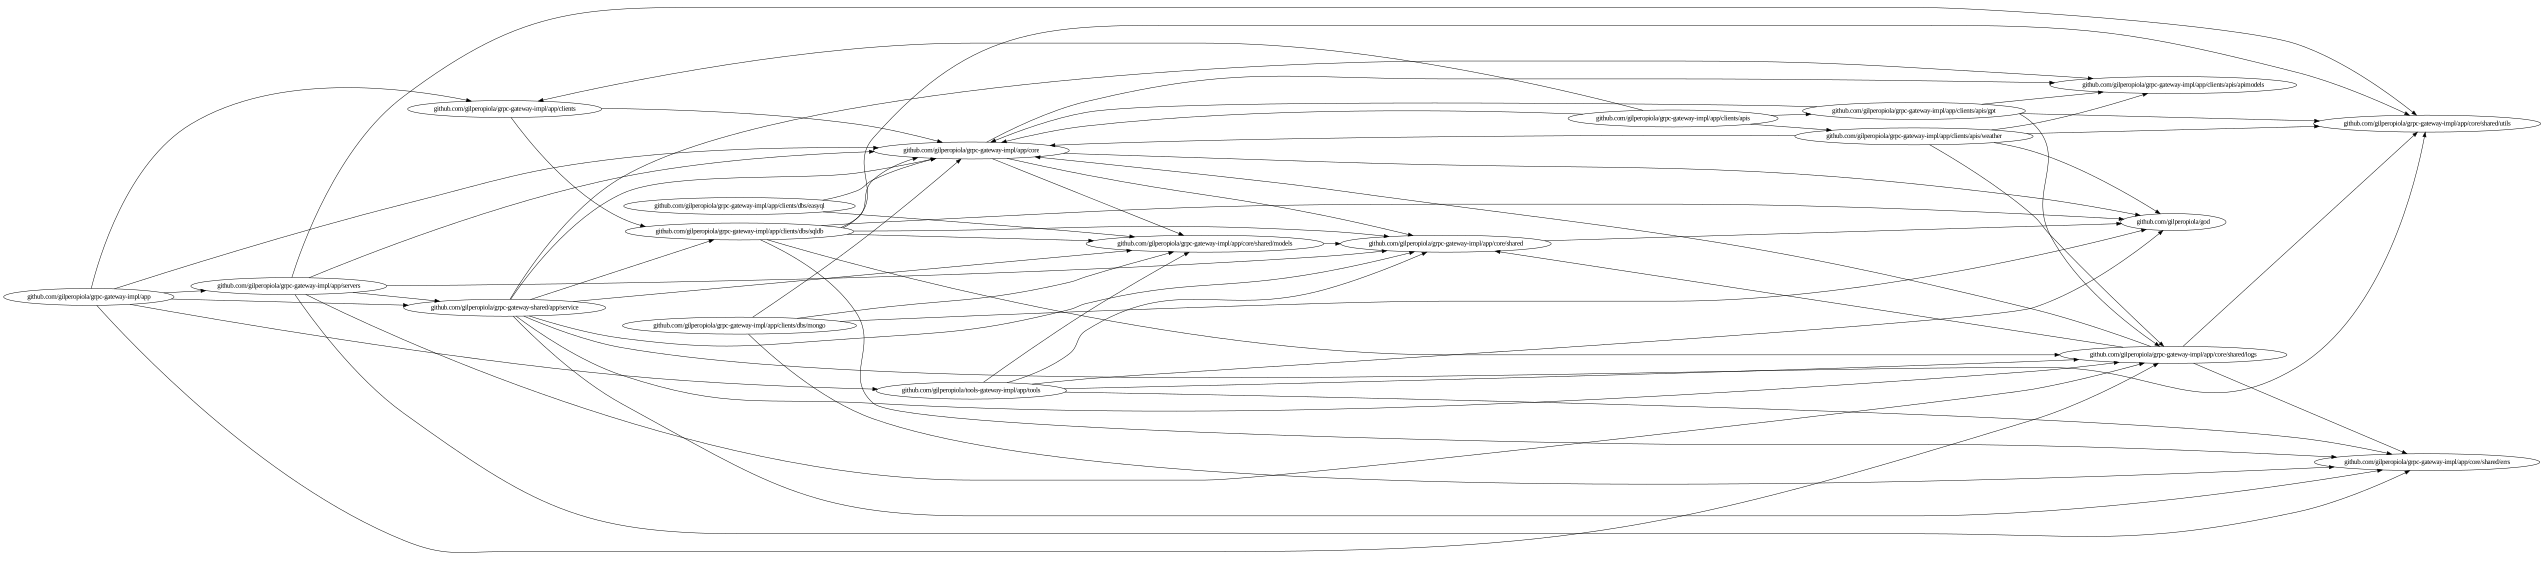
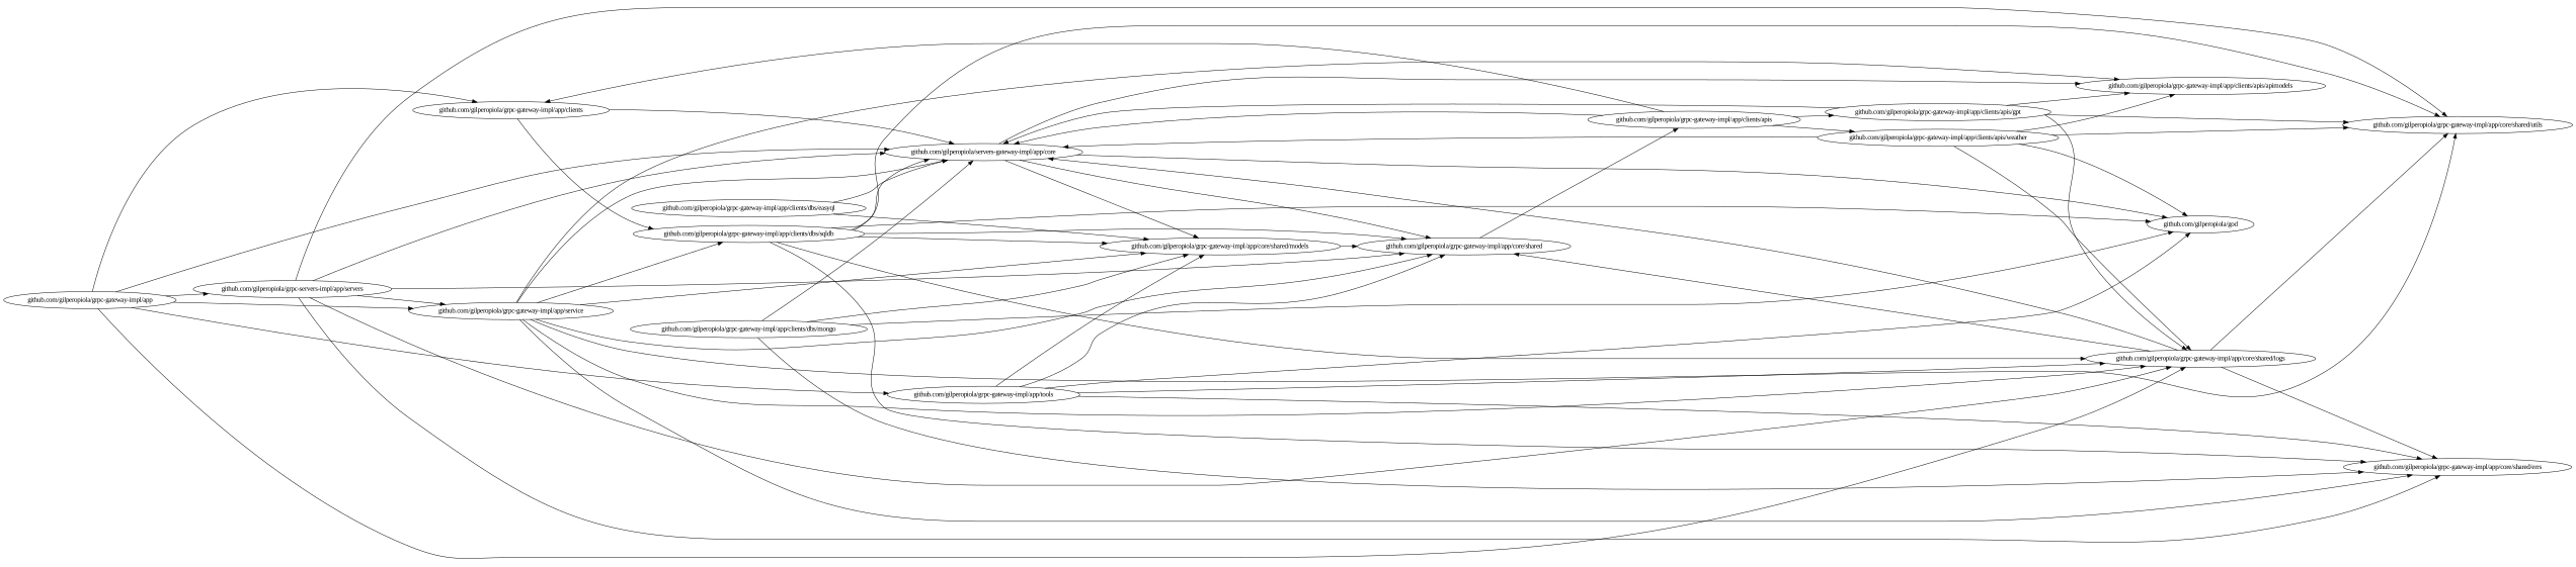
  digraph {
    fontname="Liberation Serif"
    rankdir=LR
    node [fontname="Liberation Serif"]
    edge [fontname="Liberation Serif"]
    "github.com/gilperopiola/grpc-gateway-impl/app"
    "github.com/gilperopiola/grpc-gateway-impl/app/clients"
-   "github.com/gilperopiola/grpc-gateway-impl/app/core"
+   "github.com/gilperopiola/grpc-gateway-impl/app/core" [label="github.com/gilperopiola/servers-gateway-impl/app/core"]
    "github.com/gilperopiola/grpc-gateway-impl/app/core/shared/logs"
-   "github.com/gilperopiola/grpc-gateway-impl/app/servers"
-   "github.com/gilperopiola/grpc-gateway-impl/app/service" [label="github.com/gilperopiola/grpc-gateway-shared/app/service"]
-   "github.com/gilperopiola/grpc-gateway-impl/app/tools" [label="github.com/gilperopiola/tools-gateway-impl/app/tools"]
+   "github.com/gilperopiola/grpc-gateway-impl/app/servers" [label="github.com/gilperopiola/grpc-servers-impl/app/servers"]
+   "github.com/gilperopiola/grpc-gateway-impl/app/service"
+   "github.com/gilperopiola/grpc-gateway-impl/app/tools"
    "github.com/gilperopiola/grpc-gateway-impl/app/clients/dbs/sqldb"
    "github.com/gilperopiola/grpc-gateway-impl/app/clients/apis/apimodels"
    "github.com/gilperopiola/god"
    "github.com/gilperopiola/grpc-gateway-impl/app/core/shared/models"
    "github.com/gilperopiola/grpc-gateway-impl/app/core/shared"
    "github.com/gilperopiola/grpc-gateway-impl/app/core/shared/utils"
    "github.com/gilperopiola/grpc-gateway-impl/app/core/shared/errs"
    "github.com/gilperopiola/grpc-gateway-impl/app/clients/apis"
    "github.com/gilperopiola/grpc-gateway-impl/app/clients/apis/gpt"
    "github.com/gilperopiola/grpc-gateway-impl/app/clients/apis/weather"
    "github.com/gilperopiola/grpc-gateway-impl/app/clients/dbs/easyql"
    "github.com/gilperopiola/grpc-gateway-impl/app/clients/dbs/mongo"
    "github.com/gilperopiola/grpc-gateway-impl/app" -> "github.com/gilperopiola/grpc-gateway-impl/app/clients"
    "github.com/gilperopiola/grpc-gateway-impl/app" -> "github.com/gilperopiola/grpc-gateway-impl/app/core"
    "github.com/gilperopiola/grpc-gateway-impl/app" -> "github.com/gilperopiola/grpc-gateway-impl/app/core/shared/logs"
    "github.com/gilperopiola/grpc-gateway-impl/app" -> "github.com/gilperopiola/grpc-gateway-impl/app/servers"
    "github.com/gilperopiola/grpc-gateway-impl/app" -> "github.com/gilperopiola/grpc-gateway-impl/app/service"
    "github.com/gilperopiola/grpc-gateway-impl/app" -> "github.com/gilperopiola/grpc-gateway-impl/app/tools"
    "github.com/gilperopiola/grpc-gateway-impl/app/clients" -> "github.com/gilperopiola/grpc-gateway-impl/app/core"
    "github.com/gilperopiola/grpc-gateway-impl/app/clients" -> "github.com/gilperopiola/grpc-gateway-impl/app/clients/dbs/sqldb"
    "github.com/gilperopiola/grpc-gateway-impl/app/core" -> "github.com/gilperopiola/grpc-gateway-impl/app/clients/apis/apimodels"
    "github.com/gilperopiola/grpc-gateway-impl/app/core" -> "github.com/gilperopiola/god"
    "github.com/gilperopiola/grpc-gateway-impl/app/core" -> "github.com/gilperopiola/grpc-gateway-impl/app/core/shared/models"
    "github.com/gilperopiola/grpc-gateway-impl/app/core" -> "github.com/gilperopiola/grpc-gateway-impl/app/core/shared"
    "github.com/gilperopiola/grpc-gateway-impl/app/core/shared/logs" -> "github.com/gilperopiola/grpc-gateway-impl/app/core"
    "github.com/gilperopiola/grpc-gateway-impl/app/core/shared/logs" -> "github.com/gilperopiola/grpc-gateway-impl/app/core/shared"
    "github.com/gilperopiola/grpc-gateway-impl/app/core/shared/logs" -> "github.com/gilperopiola/grpc-gateway-impl/app/core/shared/utils"
    "github.com/gilperopiola/grpc-gateway-impl/app/core/shared/logs" -> "github.com/gilperopiola/grpc-gateway-impl/app/core/shared/errs"
    "github.com/gilperopiola/grpc-gateway-impl/app/servers" -> "github.com/gilperopiola/grpc-gateway-impl/app/core"
    "github.com/gilperopiola/grpc-gateway-impl/app/servers" -> "github.com/gilperopiola/grpc-gateway-impl/app/core/shared/logs"
    "github.com/gilperopiola/grpc-gateway-impl/app/servers" -> "github.com/gilperopiola/grpc-gateway-impl/app/service"
    "github.com/gilperopiola/grpc-gateway-impl/app/servers" -> "github.com/gilperopiola/grpc-gateway-impl/app/core/shared"
    "github.com/gilperopiola/grpc-gateway-impl/app/servers" -> "github.com/gilperopiola/grpc-gateway-impl/app/core/shared/utils"
    "github.com/gilperopiola/grpc-gateway-impl/app/servers" -> "github.com/gilperopiola/grpc-gateway-impl/app/core/shared/errs"
    "github.com/gilperopiola/grpc-gateway-impl/app/service" -> "github.com/gilperopiola/grpc-gateway-impl/app/core"
    "github.com/gilperopiola/grpc-gateway-impl/app/service" -> "github.com/gilperopiola/grpc-gateway-impl/app/core/shared/logs"
    "github.com/gilperopiola/grpc-gateway-impl/app/service" -> "github.com/gilperopiola/grpc-gateway-impl/app/clients/dbs/sqldb"
    "github.com/gilperopiola/grpc-gateway-impl/app/service" -> "github.com/gilperopiola/grpc-gateway-impl/app/clients/apis/apimodels"
    "github.com/gilperopiola/grpc-gateway-impl/app/service" -> "github.com/gilperopiola/grpc-gateway-impl/app/core/shared/models"
    "github.com/gilperopiola/grpc-gateway-impl/app/service" -> "github.com/gilperopiola/grpc-gateway-impl/app/core/shared"
    "github.com/gilperopiola/grpc-gateway-impl/app/service" -> "github.com/gilperopiola/grpc-gateway-impl/app/core/shared/utils"
    "github.com/gilperopiola/grpc-gateway-impl/app/service" -> "github.com/gilperopiola/grpc-gateway-impl/app/core/shared/errs"
    "github.com/gilperopiola/grpc-gateway-impl/app/tools" -> "github.com/gilperopiola/grpc-gateway-impl/app/core/shared/logs"
    "github.com/gilperopiola/grpc-gateway-impl/app/tools" -> "github.com/gilperopiola/god"
    "github.com/gilperopiola/grpc-gateway-impl/app/tools" -> "github.com/gilperopiola/grpc-gateway-impl/app/core/shared/models"
    "github.com/gilperopiola/grpc-gateway-impl/app/tools" -> "github.com/gilperopiola/grpc-gateway-impl/app/core/shared"
    "github.com/gilperopiola/grpc-gateway-impl/app/tools" -> "github.com/gilperopiola/grpc-gateway-impl/app/core/shared/errs"
    "github.com/gilperopiola/grpc-gateway-impl/app/clients/dbs/sqldb" -> "github.com/gilperopiola/grpc-gateway-impl/app/core"
    "github.com/gilperopiola/grpc-gateway-impl/app/clients/dbs/sqldb" -> "github.com/gilperopiola/grpc-gateway-impl/app/core/shared/logs"
    "github.com/gilperopiola/grpc-gateway-impl/app/clients/dbs/sqldb" -> "github.com/gilperopiola/god"
    "github.com/gilperopiola/grpc-gateway-impl/app/clients/dbs/sqldb" -> "github.com/gilperopiola/grpc-gateway-impl/app/core/shared/models"
    "github.com/gilperopiola/grpc-gateway-impl/app/clients/dbs/sqldb" -> "github.com/gilperopiola/grpc-gateway-impl/app/core/shared"
    "github.com/gilperopiola/grpc-gateway-impl/app/clients/dbs/sqldb" -> "github.com/gilperopiola/grpc-gateway-impl/app/core/shared/utils"
    "github.com/gilperopiola/grpc-gateway-impl/app/clients/dbs/sqldb" -> "github.com/gilperopiola/grpc-gateway-impl/app/core/shared/errs"
    "github.com/gilperopiola/grpc-gateway-impl/app/core/shared/models" -> "github.com/gilperopiola/grpc-gateway-impl/app/core/shared"
-   "github.com/gilperopiola/grpc-gateway-impl/app/core/shared" -> "github.com/gilperopiola/god"
+   "github.com/gilperopiola/grpc-gateway-impl/app/core/shared" -> "github.com/gilperopiola/grpc-gateway-impl/app/clients/apis"
    "github.com/gilperopiola/grpc-gateway-impl/app/clients/apis" -> "github.com/gilperopiola/grpc-gateway-impl/app/clients"
    "github.com/gilperopiola/grpc-gateway-impl/app/clients/apis" -> "github.com/gilperopiola/grpc-gateway-impl/app/core"
    "github.com/gilperopiola/grpc-gateway-impl/app/clients/apis" -> "github.com/gilperopiola/grpc-gateway-impl/app/clients/apis/gpt"
    "github.com/gilperopiola/grpc-gateway-impl/app/clients/apis" -> "github.com/gilperopiola/grpc-gateway-impl/app/clients/apis/weather"
    "github.com/gilperopiola/grpc-gateway-impl/app/clients/apis/gpt" -> "github.com/gilperopiola/grpc-gateway-impl/app/core"
    "github.com/gilperopiola/grpc-gateway-impl/app/clients/apis/gpt" -> "github.com/gilperopiola/grpc-gateway-impl/app/core/shared/logs"
    "github.com/gilperopiola/grpc-gateway-impl/app/clients/apis/gpt" -> "github.com/gilperopiola/grpc-gateway-impl/app/clients/apis/apimodels"
    "github.com/gilperopiola/grpc-gateway-impl/app/clients/apis/gpt" -> "github.com/gilperopiola/grpc-gateway-impl/app/core/shared/utils"
    "github.com/gilperopiola/grpc-gateway-impl/app/clients/apis/weather" -> "github.com/gilperopiola/grpc-gateway-impl/app/core"
    "github.com/gilperopiola/grpc-gateway-impl/app/clients/apis/weather" -> "github.com/gilperopiola/grpc-gateway-impl/app/core/shared/logs"
    "github.com/gilperopiola/grpc-gateway-impl/app/clients/apis/weather" -> "github.com/gilperopiola/grpc-gateway-impl/app/clients/apis/apimodels"
    "github.com/gilperopiola/grpc-gateway-impl/app/clients/apis/weather" -> "github.com/gilperopiola/god"
    "github.com/gilperopiola/grpc-gateway-impl/app/clients/apis/weather" -> "github.com/gilperopiola/grpc-gateway-impl/app/core/shared/utils"
    "github.com/gilperopiola/grpc-gateway-impl/app/clients/dbs/easyql" -> "github.com/gilperopiola/grpc-gateway-impl/app/core"
    "github.com/gilperopiola/grpc-gateway-impl/app/clients/dbs/easyql" -> "github.com/gilperopiola/grpc-gateway-impl/app/core/shared/models"
    "github.com/gilperopiola/grpc-gateway-impl/app/clients/dbs/mongo" -> "github.com/gilperopiola/grpc-gateway-impl/app/core"
    "github.com/gilperopiola/grpc-gateway-impl/app/clients/dbs/mongo" -> "github.com/gilperopiola/god"
    "github.com/gilperopiola/grpc-gateway-impl/app/clients/dbs/mongo" -> "github.com/gilperopiola/grpc-gateway-impl/app/core/shared/models"
    "github.com/gilperopiola/grpc-gateway-impl/app/clients/dbs/mongo" -> "github.com/gilperopiola/grpc-gateway-impl/app/core/shared/errs"
  }
